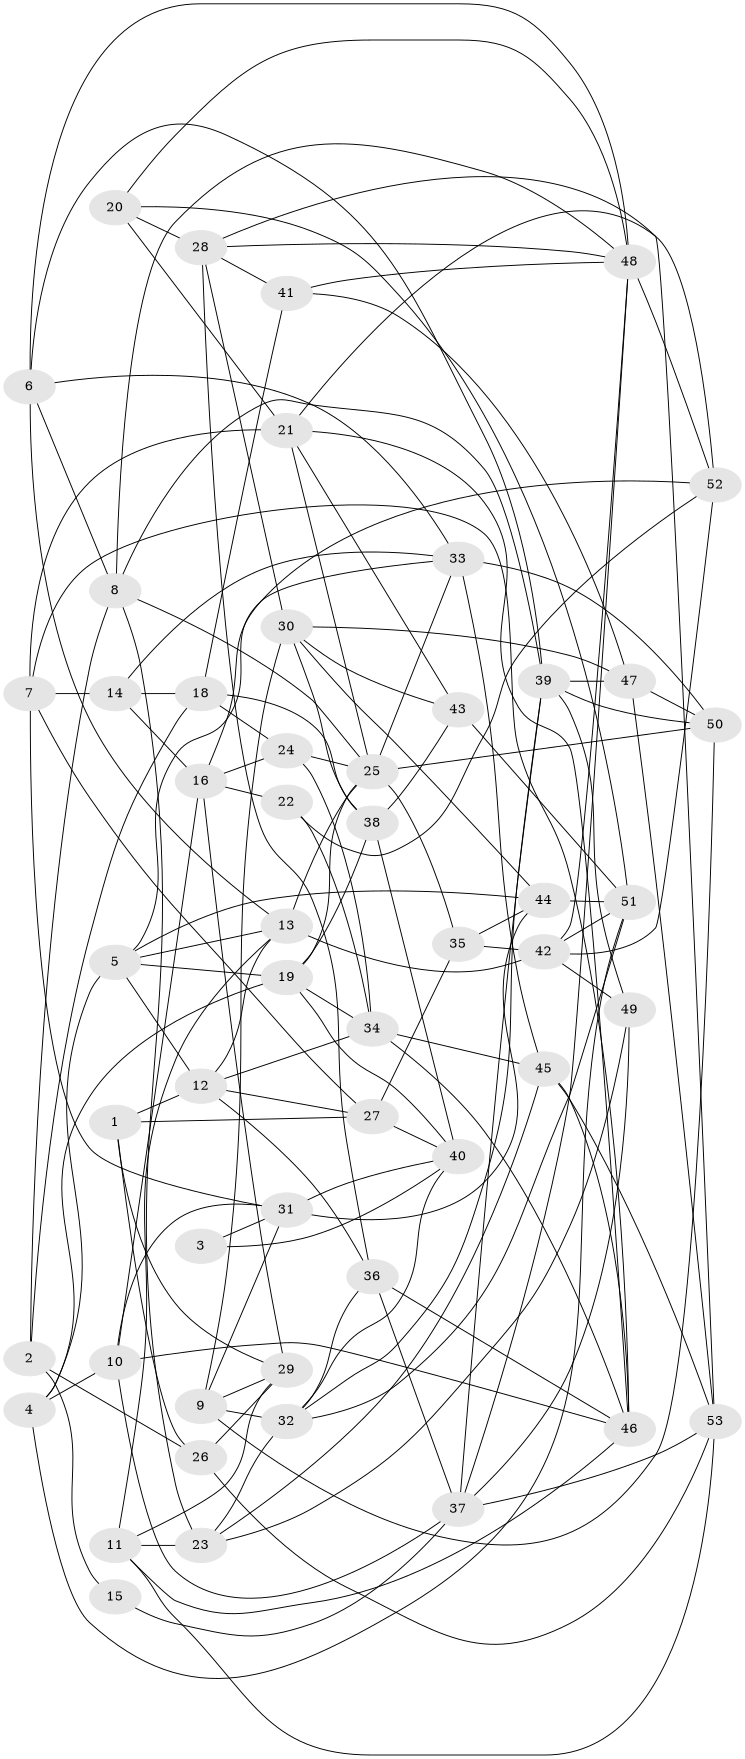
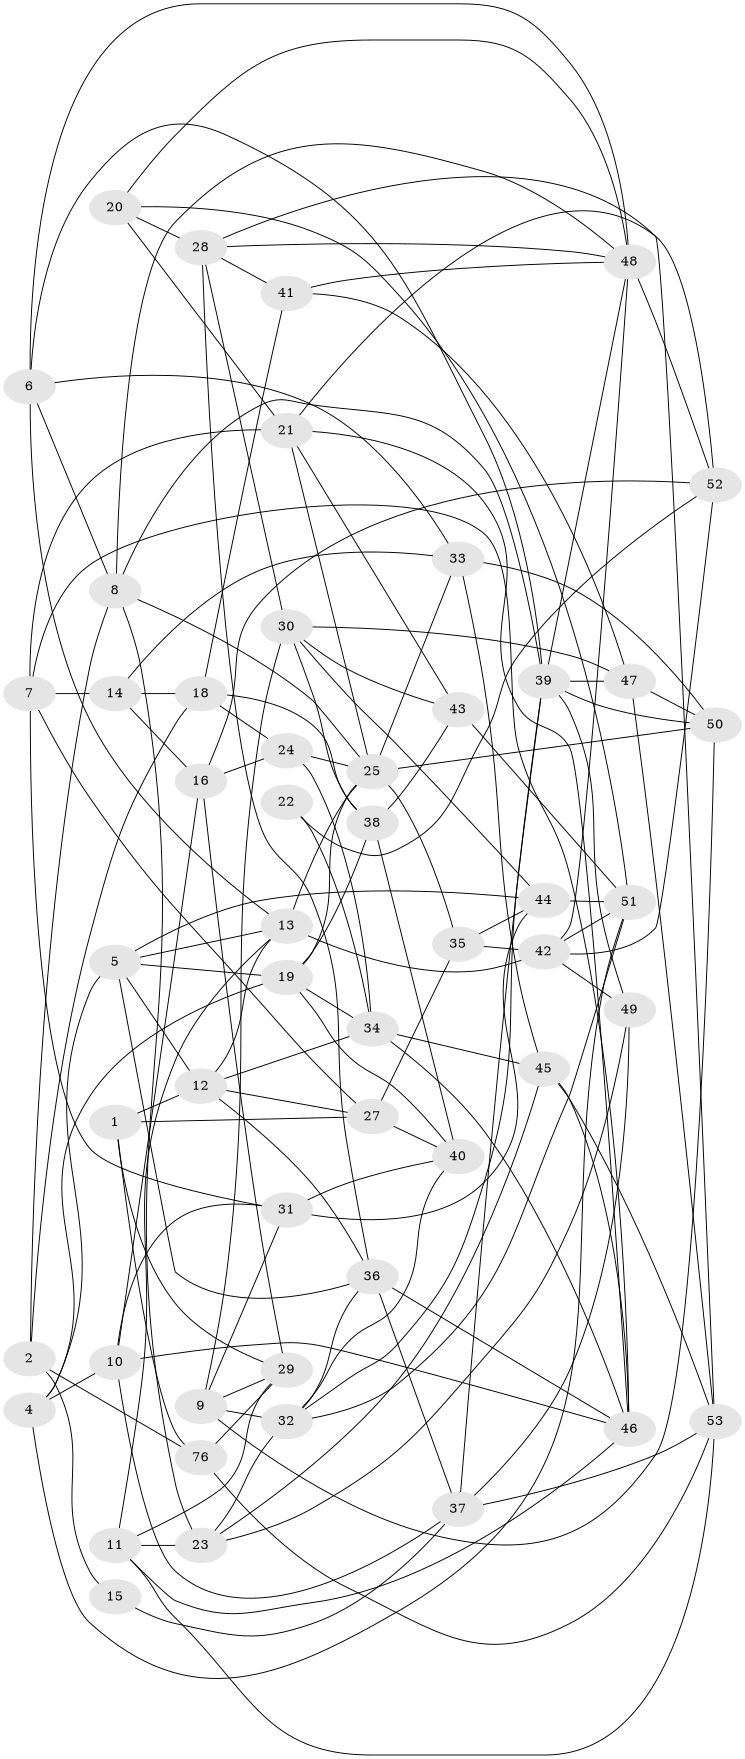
  graph {
    rankdir=LR
    node [color=gray90 style=filled]
    edge [weight=1.0]
    1
    12
-   26
+   26 [label=76]
    27
    29
    13
    36
    34
    53
    40
    35
    2
    8
    15
    18
    39
    48
    23
    25
    37
    24
    38
    41
-   3
    31
    44
    4
    5
    10
    19
    51
    46
    16
    42
    6
    33
    50
    45
    49
    47
    52
    7
    14
    21
    43
    32
    9
    30
    22
    11
    20
    28
    1 -- 12
    1 -- 26
    1 -- 27
    1 -- 29
    12 -- 27
    12 -- 13
    12 -- 36
    12 -- 34
    26 -- 29 [weight=2.0]
    26 -- 53
    27 -- 40
    27 -- 35 [weight=2.0]
    13 -- 25
    13 -- 42
    36 -- 37
    36 -- 46
    34 -- 46
    34 -- 45
    35 -- 44
    35 -- 42
    2 -- 26 [weight=2.0]
    2 -- 8
    2 -- 15 [weight=2.0]
    2 -- 18
    8 -- 39
    8 -- 48
    8 -- 23
    8 -- 25
    15 -- 37
    18 -- 24
    18 -- 38
    18 -- 41 [weight=2.0]
-   37 -- 48
+   39 -- 48
    39 -- 50 [weight=2.0]
    39 -- 49
    39 -- 47 [weight=2.0]
    48 -- 52
    23 -- 45 [weight=2.0]
    23 -- 49
    23 -- 32
    25 -- 35
    25 -- 33
    25 -- 50
    37 -- 53
    37 -- 39
    37 -- 49
    24 -- 34
    24 -- 25
    38 -- 40
    38 -- 43
    41 -- 48
    41 -- 47
-   3 -- 40
-   3 -- 31
    31 -- 40
    31 -- 44
    44 -- 51
    4 -- 5
    4 -- 10
    4 -- 19
    4 -- 51
    5 -- 12
    5 -- 13
-   5 -- 33
+   5 -- 36
    5 -- 44
    5 -- 19
    10 -- 37
    10 -- 31
    10 -- 46 [weight=2.0]
    10 -- 16
    19 -- 34
    19 -- 40
    19 -- 25
    19 -- 38
    16 -- 29
    16 -- 24
    16 -- 52
-   16 -- 22
    42 -- 48
    42 -- 51
    42 -- 49
    42 -- 52
    6 -- 13
    6 -- 8
    6 -- 39
    6 -- 48
    6 -- 33 [weight=2.0]
    33 -- 50
    33 -- 45
    45 -- 53
    45 -- 46
    47 -- 53
    47 -- 50
    7 -- 27
    7 -- 31
    7 -- 46
    7 -- 14
    7 -- 21
    14 -- 18
    14 -- 16
    14 -- 33
    21 -- 25
    21 -- 46
    21 -- 52
    21 -- 43
    43 -- 51
    32 -- 36
    32 -- 40
    32 -- 39
    32 -- 51
    9 -- 29
    9 -- 31
    9 -- 50
    9 -- 32
    9 -- 30 [weight=2.0]
    30 -- 38 [weight=2.0]
    30 -- 44
    30 -- 47
    30 -- 43
    22 -- 34
    22 -- 52 [weight=2.0]
    11 -- 29
    11 -- 13
    11 -- 53
    11 -- 23
    11 -- 46 [weight=2.0]
    20 -- 48
    20 -- 51
    20 -- 21
    20 -- 28
    28 -- 36
    28 -- 53
    28 -- 48
    28 -- 41
    28 -- 30
  }
